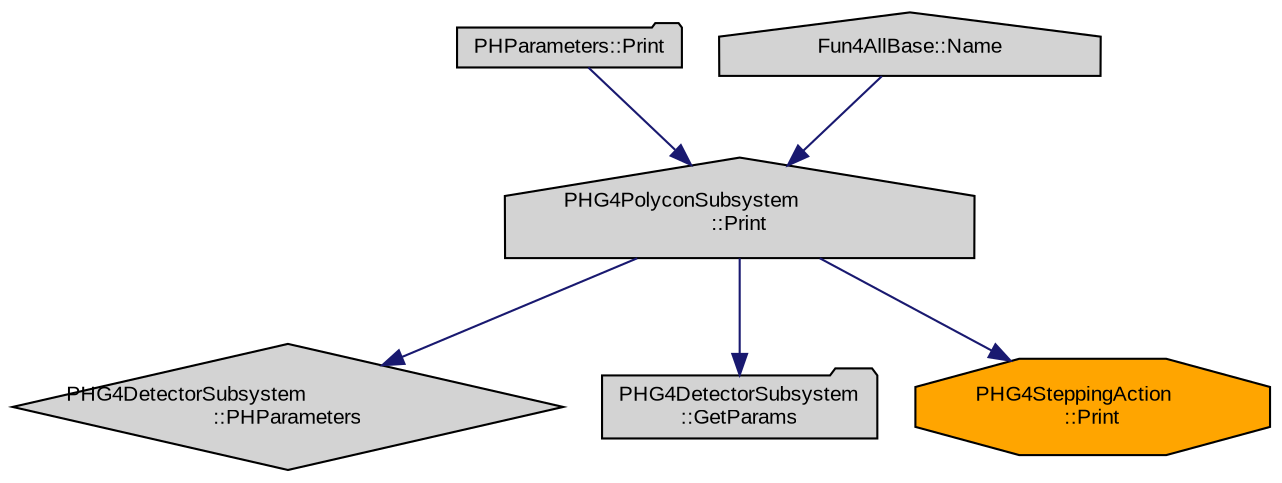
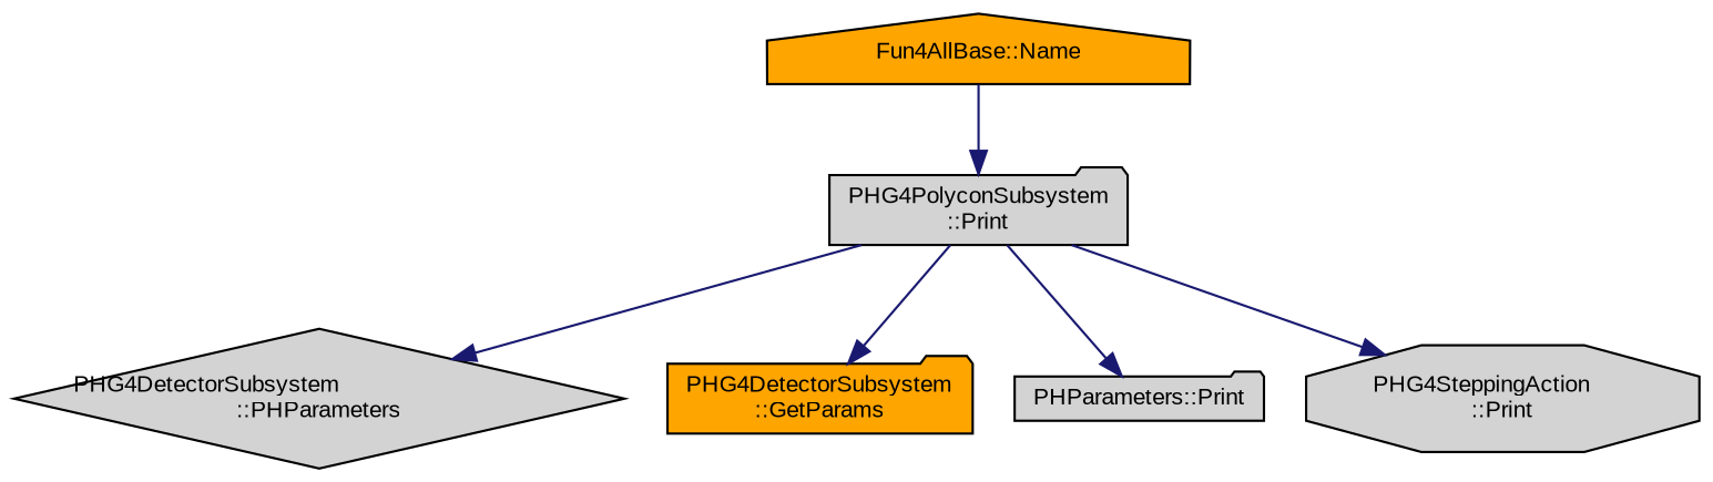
  digraph {
    fontname="Liberation Sans"
    rankdir=TB
    node [color=black fillcolor=lightgrey fontname="Liberation Sans" fontsize=10 shape=house style=filled]
    edge [color=midnightblue fontname="Liberation Sans" fontsize=10 labelfontname=FreeSans labelfontsize=10 style=solid]
-   n1 [fontcolor=black height=0.2 label="PHG4PolyconSubsystem\l::Print" width=0.4]
+   n1 [fontcolor=black height=0.2 label="PHG4PolyconSubsystem\l::Print" shape=folder width=0.4]
    n2 [height=0.2 label="PHG4DetectorSubsystem\l::PHParameters" shape=diamond width=0.4]
-   n3 [height=0.2 label="PHG4DetectorSubsystem\l::GetParams" shape=folder width=0.4]
+   n3 [fillcolor=orange height=0.2 label="PHG4DetectorSubsystem\l::GetParams" shape=folder width=0.4]
    n4 [height=0.2 label="PHParameters::Print" shape=folder width=0.4]
-   n5 [fillcolor=orange height=0.2 label="PHG4SteppingAction\l::Print" shape=octagon width=0.4]
-   n6 [height=0.2 label="Fun4AllBase::Name" width=0.4]
+   n5 [height=0.2 label="PHG4SteppingAction\l::Print" shape=octagon width=0.4]
+   n6 [fillcolor=orange height=0.2 label="Fun4AllBase::Name" width=0.4]
    n1 -> n2
    n1 -> n3
-   n4 -> n1
+   n1 -> n4
    n1 -> n5
    n6 -> n1
  }
